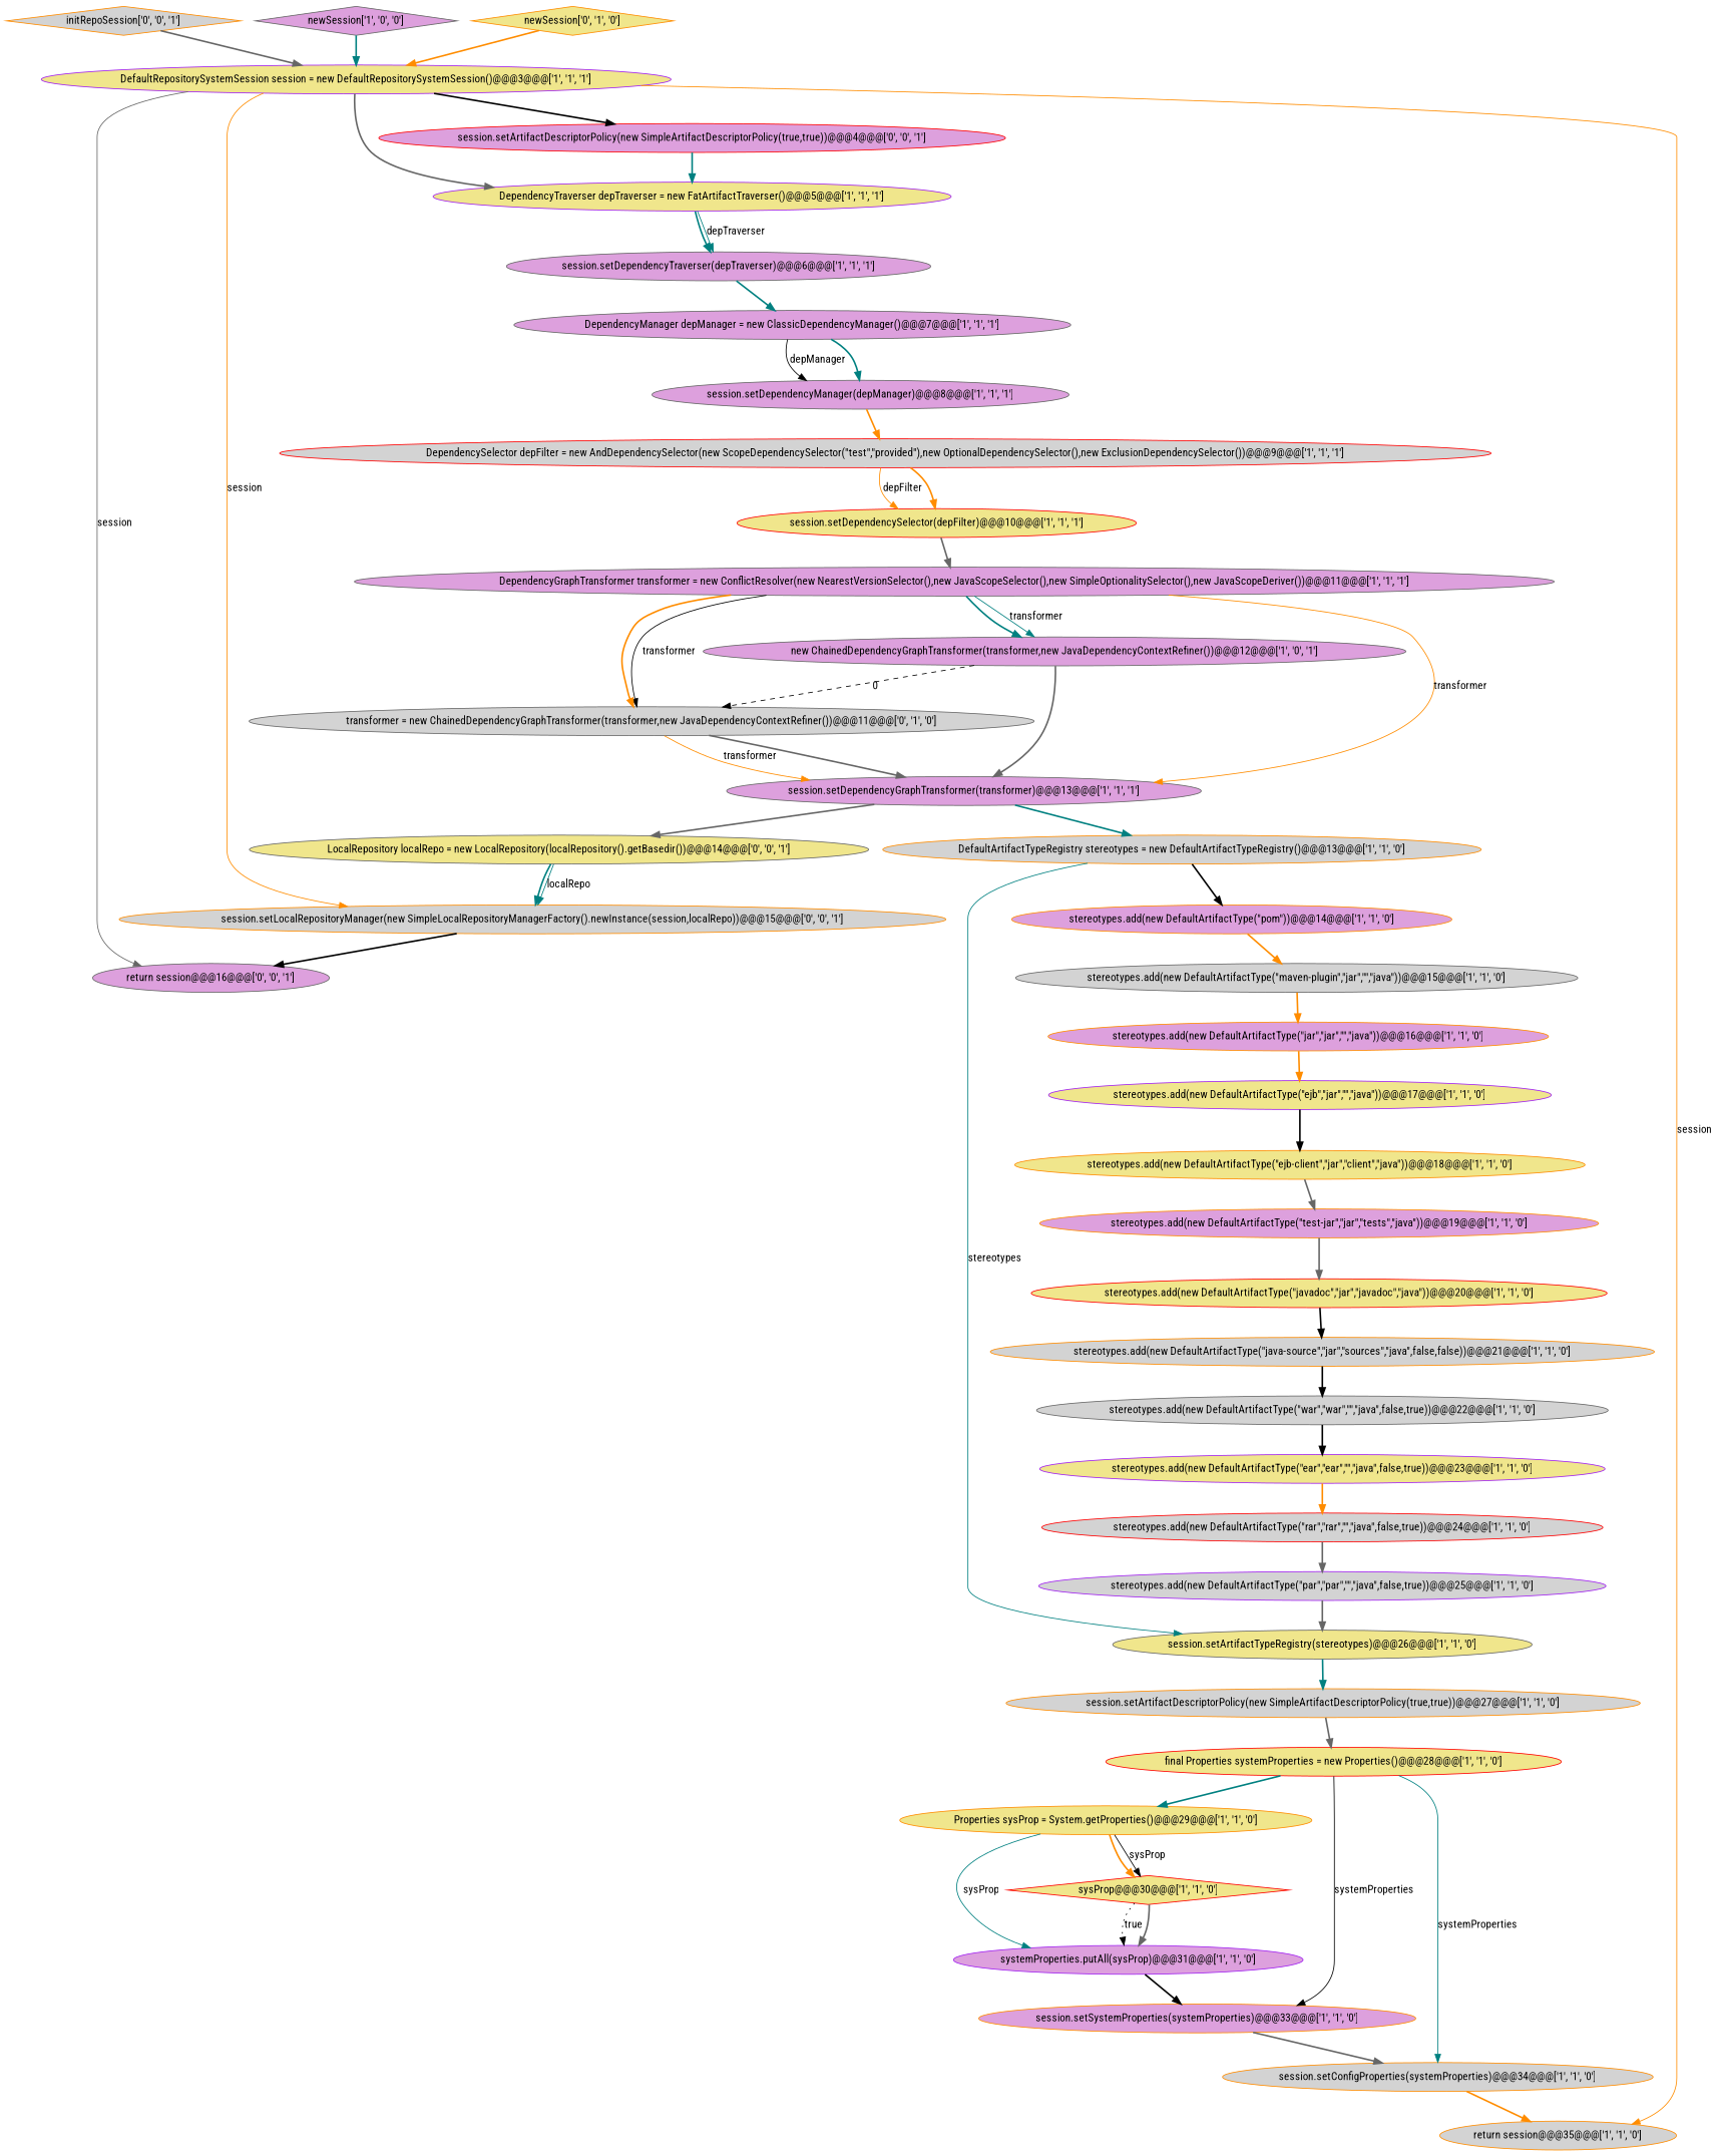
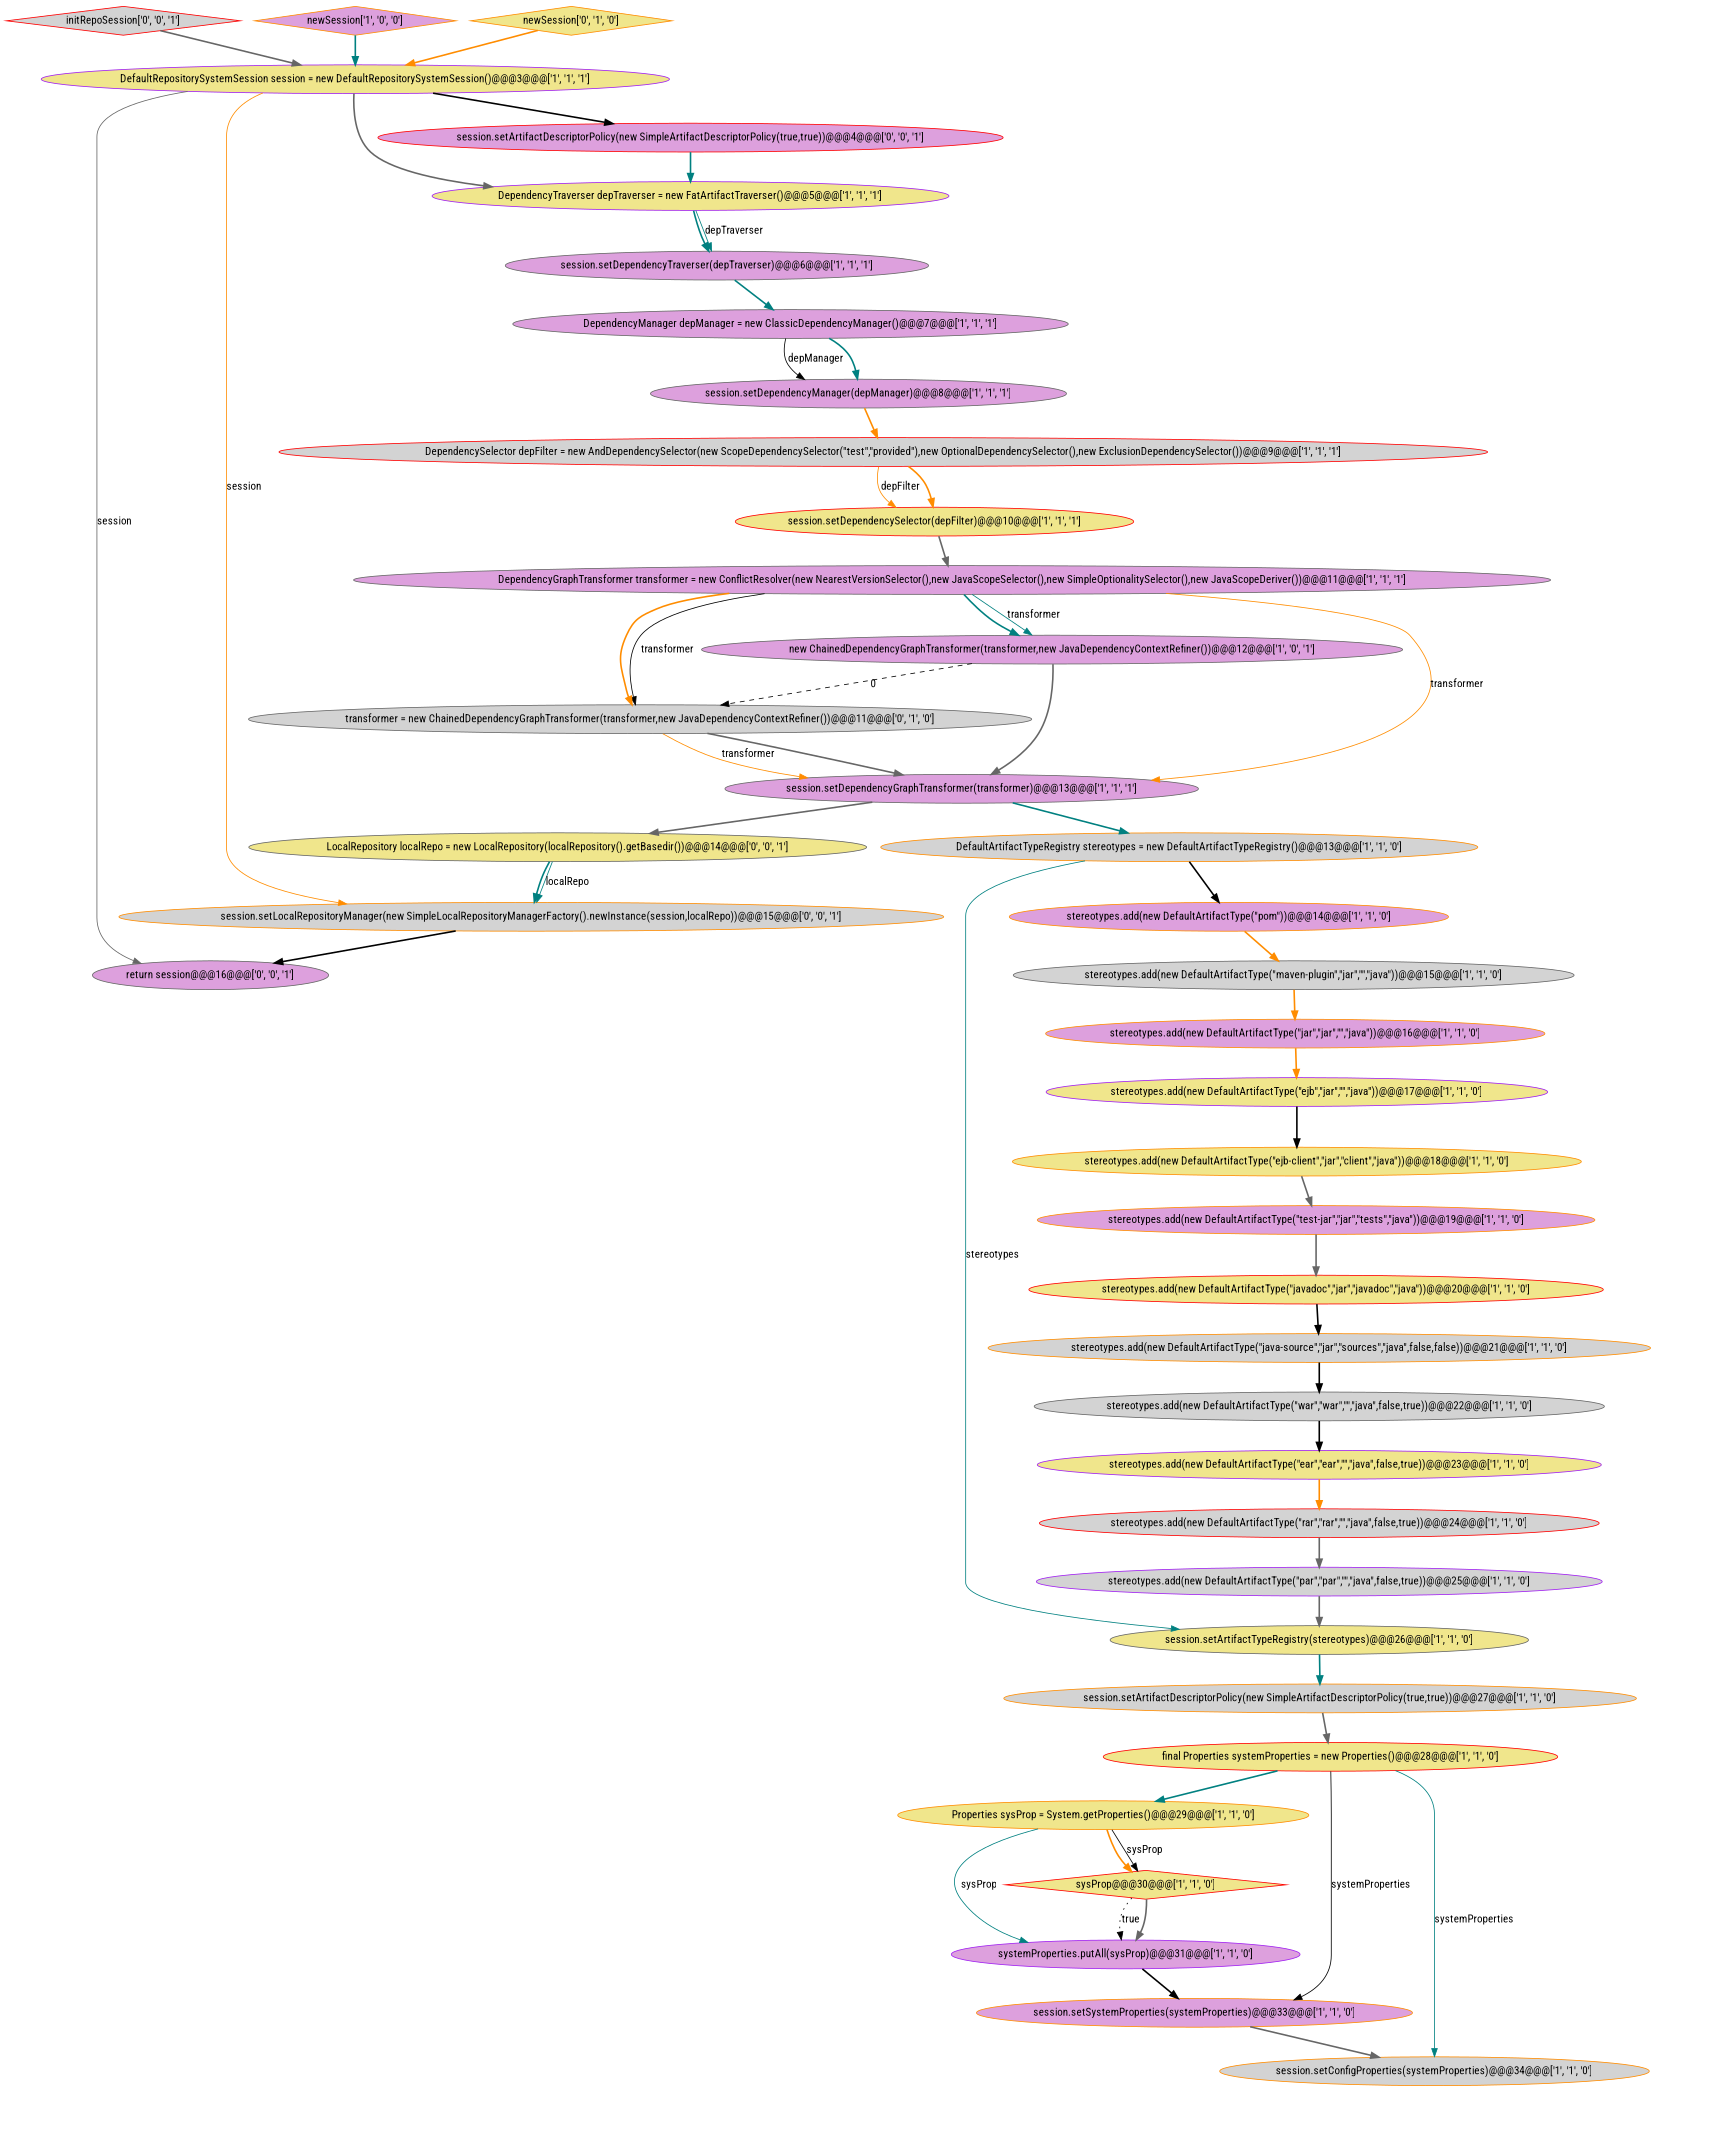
  digraph {
    fontname="Roboto Condensed"
    node [color=gray40 fillcolor=plum fontname="Roboto Condensed" shape=ellipse style=filled]
    edge [color=teal fontname="Roboto Condensed" style=bold]
    n1 [color=purple fillcolor=khaki label="DefaultRepositorySystemSession session = new DefaultRepositorySystemSession()@@@3@@@['1', '1', '1']"]
    n2 [color=purple fillcolor=khaki label="DependencyTraverser depTraverser = new FatArtifactTraverser()@@@5@@@['1', '1', '1']"]
    n3 [label="return session@@@16@@@['0', '0', '1']"]
    n4 [color=red label="session.setArtifactDescriptorPolicy(new SimpleArtifactDescriptorPolicy(true,true))@@@4@@@['0', '0', '1']"]
    n5 [color=darkorange fillcolor=lightgrey label="session.setLocalRepositoryManager(new SimpleLocalRepositoryManagerFactory().newInstance(session,localRepo))@@@15@@@['0', '0', '1']"]
-   n6 [color=darkorange fillcolor=lightgrey label="return session@@@35@@@['1', '1', '0']"]
    n7 [label="session.setDependencyTraverser(depTraverser)@@@6@@@['1', '1', '1']"]
    n8 [label="DependencyManager depManager = new ClassicDependencyManager()@@@7@@@['1', '1', '1']"]
    n9 [color=darkorange fillcolor=khaki label="Properties sysProp = System.getProperties()@@@29@@@['1', '1', '0']"]
    n10 [color=red fillcolor=khaki label="sysProp@@@30@@@['1', '1', '0']" shape=diamond]
    n11 [color=purple label="systemProperties.putAll(sysProp)@@@31@@@['1', '1', '0']"]
    n12 [color=darkorange label="session.setSystemProperties(systemProperties)@@@33@@@['1', '1', '0']"]
    n13 [color=purple fillcolor=khaki label="stereotypes.add(new DefaultArtifactType(\"ejb\",\"jar\",\"\",\"java\"))@@@17@@@['1', '1', '0']"]
    n14 [color=darkorange fillcolor=khaki label="stereotypes.add(new DefaultArtifactType(\"ejb-client\",\"jar\",\"client\",\"java\"))@@@18@@@['1', '1', '0']"]
    n15 [color=darkorange label="stereotypes.add(new DefaultArtifactType(\"test-jar\",\"jar\",\"tests\",\"java\"))@@@19@@@['1', '1', '0']"]
    n16 [color=darkorange label="stereotypes.add(new DefaultArtifactType(\"pom\"))@@@14@@@['1', '1', '0']"]
    n17 [fillcolor=lightgrey label="stereotypes.add(new DefaultArtifactType(\"maven-plugin\",\"jar\",\"\",\"java\"))@@@15@@@['1', '1', '0']"]
    n18 [color=darkorange label="stereotypes.add(new DefaultArtifactType(\"jar\",\"jar\",\"\",\"java\"))@@@16@@@['1', '1', '0']"]
    n19 [color=darkorange fillcolor=lightgrey label="session.setArtifactDescriptorPolicy(new SimpleArtifactDescriptorPolicy(true,true))@@@27@@@['1', '1', '0']"]
    n20 [color=red fillcolor=khaki label="final Properties systemProperties = new Properties()@@@28@@@['1', '1', '0']"]
    n21 [color=darkorange fillcolor=lightgrey label="session.setConfigProperties(systemProperties)@@@34@@@['1', '1', '0']"]
    n22 [color=darkorange fillcolor=lightgrey label="stereotypes.add(new DefaultArtifactType(\"java-source\",\"jar\",\"sources\",\"java\",false,false))@@@21@@@['1', '1', '0']"]
    n23 [fillcolor=lightgrey label="stereotypes.add(new DefaultArtifactType(\"war\",\"war\",\"\",\"java\",false,true))@@@22@@@['1', '1', '0']"]
    n24 [color=purple fillcolor=khaki label="stereotypes.add(new DefaultArtifactType(\"ear\",\"ear\",\"\",\"java\",false,true))@@@23@@@['1', '1', '0']"]
-   n25 [color=darkorange fillcolor=lightgrey label="initRepoSession['0', '0', '1']" shape=diamond]
+   n25 [color=red fillcolor=lightgrey label="initRepoSession['0', '0', '1']" shape=diamond]
    n26 [label="DependencyGraphTransformer transformer = new ConflictResolver(new NearestVersionSelector(),new JavaScopeSelector(),new SimpleOptionalitySelector(),new JavaScopeDeriver())@@@11@@@['1', '1', '1']"]
    n27 [fillcolor=lightgrey label="transformer = new ChainedDependencyGraphTransformer(transformer,new JavaDependencyContextRefiner())@@@11@@@['0', '1', '0']"]
    n28 [label="session.setDependencyGraphTransformer(transformer)@@@13@@@['1', '1', '1']"]
    n29 [label="new ChainedDependencyGraphTransformer(transformer,new JavaDependencyContextRefiner())@@@12@@@['1', '0', '1']"]
    n30 [fillcolor=khaki label="LocalRepository localRepo = new LocalRepository(localRepository().getBasedir())@@@14@@@['0', '0', '1']"]
    n31 [color=darkorange fillcolor=lightgrey label="DefaultArtifactTypeRegistry stereotypes = new DefaultArtifactTypeRegistry()@@@13@@@['1', '1', '0']"]
    n32 [color=purple fillcolor=lightgrey label="stereotypes.add(new DefaultArtifactType(\"par\",\"par\",\"\",\"java\",false,true))@@@25@@@['1', '1', '0']"]
    n33 [fillcolor=khaki label="session.setArtifactTypeRegistry(stereotypes)@@@26@@@['1', '1', '0']"]
    n34 [color=red fillcolor=lightgrey label="stereotypes.add(new DefaultArtifactType(\"rar\",\"rar\",\"\",\"java\",false,true))@@@24@@@['1', '1', '0']"]
    n35 [color=red fillcolor=khaki label="stereotypes.add(new DefaultArtifactType(\"javadoc\",\"jar\",\"javadoc\",\"java\"))@@@20@@@['1', '1', '0']"]
-   n36 [label="newSession['1', '0', '0']" shape=diamond]
+   n36 [color=darkorange label="newSession['1', '0', '0']" shape=diamond]
    n37 [label="session.setDependencyManager(depManager)@@@8@@@['1', '1', '1']"]
    n38 [color=red fillcolor=lightgrey label="DependencySelector depFilter = new AndDependencySelector(new ScopeDependencySelector(\"test\",\"provided\"),new OptionalDependencySelector(),new ExclusionDependencySelector())@@@9@@@['1', '1', '1']"]
    n39 [color=red fillcolor=khaki label="session.setDependencySelector(depFilter)@@@10@@@['1', '1', '1']"]
    n40 [color=darkorange fillcolor=khaki label="newSession['0', '1', '0']" shape=diamond]
    n1 -> n2 [color=gray40]
    n1 -> n3 [color=gray40 label=session style=solid]
    n1 -> n4 [color=black]
    n1 -> n5 [color=darkorange label=session style=solid]
-   n1 -> n6 [color=darkorange label=session style=solid]
    n2 -> n7 [label=depTraverser style=solid]
    n2 -> n7
    n4 -> n2
    n5 -> n3 [color=black]
    n7 -> n8
    n8 -> n37
    n8 -> n37 [color=black label=depManager style=solid]
    n9 -> n10 [color=black label=sysProp style=solid]
    n9 -> n10 [color=darkorange]
    n9 -> n11 [label=sysProp style=solid]
    n10 -> n11 [color=gray40]
    n10 -> n11 [color=black label=true style=dotted]
    n11 -> n12 [color=black]
    n12 -> n21 [color=gray40]
    n13 -> n14 [color=black]
    n14 -> n15 [color=gray40]
    n15 -> n35 [color=gray40]
    n16 -> n17 [color=darkorange]
    n17 -> n18 [color=darkorange]
    n18 -> n13 [color=darkorange]
    n19 -> n20 [color=gray40]
    n20 -> n9
    n20 -> n12 [color=black label=systemProperties style=solid]
    n20 -> n21 [label=systemProperties style=solid]
-   n21 -> n6 [color=darkorange]
    n22 -> n23 [color=black]
    n23 -> n24 [color=black]
    n24 -> n34 [color=darkorange]
    n25 -> n1 [color=gray40]
    n26 -> n27 [color=black label=transformer style=solid]
    n26 -> n27 [color=darkorange]
    n26 -> n28 [color=darkorange label=transformer style=solid]
    n26 -> n29 [label=transformer style=solid]
    n26 -> n29
    n27 -> n28 [color=gray40]
    n27 -> n28 [color=darkorange label=transformer style=solid]
    n28 -> n30 [color=gray40]
    n28 -> n31
    n29 -> n27 [color=black label=0 style=dashed]
    n29 -> n28 [color=gray40]
    n30 -> n5 [label=localRepo style=solid]
    n30 -> n5
    n31 -> n16 [color=black]
    n31 -> n33 [label=stereotypes style=solid]
    n32 -> n33 [color=gray40]
    n33 -> n19
    n34 -> n32 [color=gray40]
    n35 -> n22 [color=black]
    n36 -> n1
    n37 -> n38 [color=darkorange]
    n38 -> n39 [color=darkorange]
    n38 -> n39 [color=darkorange label=depFilter style=solid]
    n39 -> n26 [color=gray40]
    n40 -> n1 [color=darkorange]
  }
